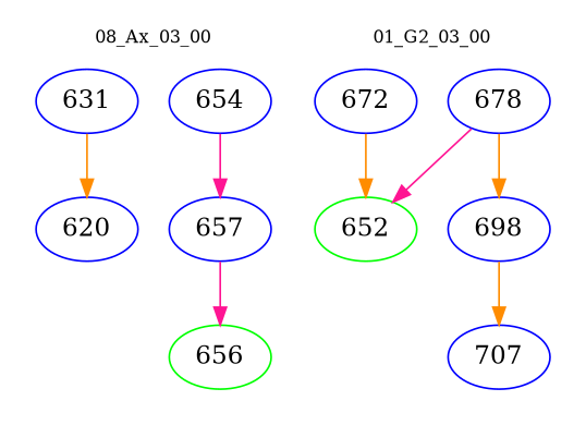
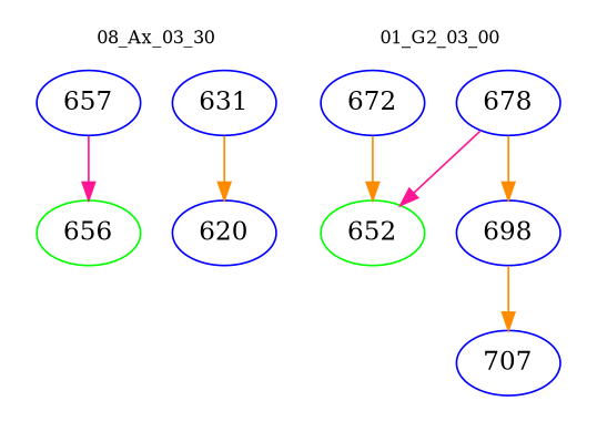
  digraph {
    node [color=blue]
    edge [color=darkorange]
-   n1 [label=654]
    n2 [label=631]
    n3 [label=657]
    n4 [label=620]
    n5 [color=green label=656]
    n6 [label=678]
    n7 [label=672]
    n8 [label=698]
    n9 [color=green label=652]
    n10 [label=707]
    subgraph cluster_1 {
      color=white
      fontsize=10
-     label="08_Ax_03_00"
-     n1
+     label="08_Ax_03_30"
      n2
      n3
      n4
      n5
    }
    subgraph cluster_2 {
      color=white
      fontsize=10
      label="01_G2_03_00"
      n6
      n7
      n8
      n9
      n10
    }
-   n1 -> n3 [color=deeppink]
    n2 -> n4
    n3 -> n5 [color=deeppink]
    n6 -> n8
    n6 -> n9 [color=deeppink]
    n7 -> n9
    n8 -> n10
  }
